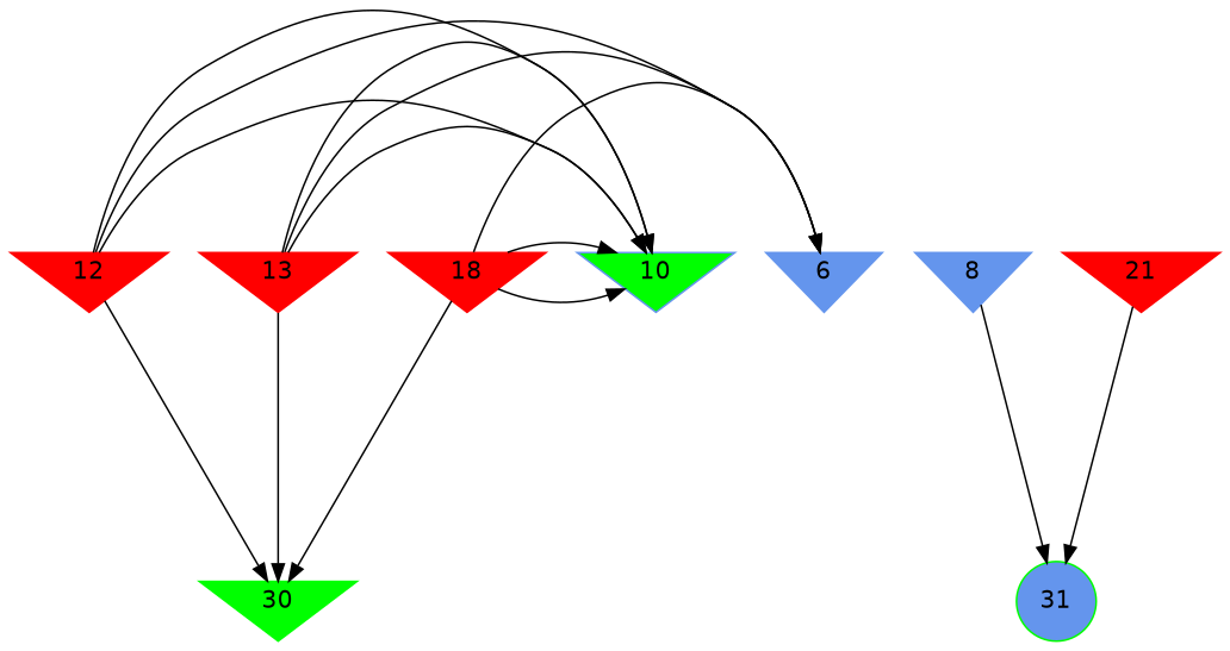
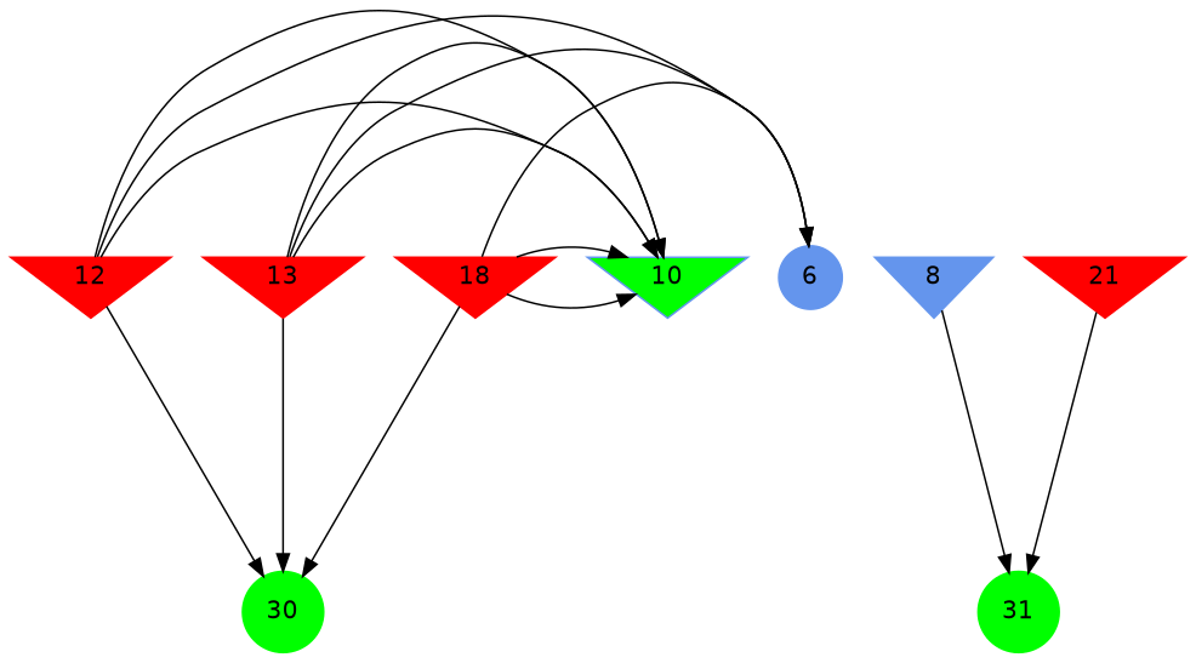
  digraph {
    fontname="DejaVu Sans"
    ranksep=2.0
    node [color=red fontname="DejaVu Sans" shape=invtriangle style=filled]
    edge [fontname="DejaVu Sans"]
-   6 [color=cornflowerblue]
+   6 [color=cornflowerblue shape=circle]
    8 [color=cornflowerblue]
    10 [color=cornflowerblue fillcolor=green]
    12
    13
    18
    21
-   30 [color=green]
-   31 [color=green shape=circle fillcolor=cornflowerblue]
+   30 [color=green shape=circle]
+   31 [color=green shape=circle]
    subgraph sub_1 {
      rank=same
      6
      8
      10
      12
      13
      18
      21
    }
    subgraph sub_2 {
      rank=same
    }
    subgraph sub_3 {
      rank=same
      30
      31
    }
    8 -> 31
    12 -> 6
    12 -> 10
    12 -> 10
    12 -> 30
    13 -> 6
    13 -> 10
    13 -> 10
    13 -> 30
    18 -> 6
    18 -> 10
    18 -> 10
    18 -> 30
    21 -> 31
  }
